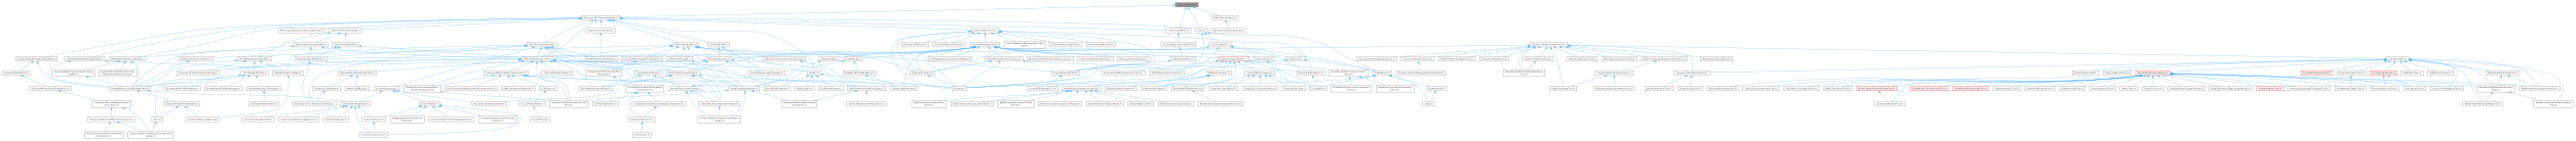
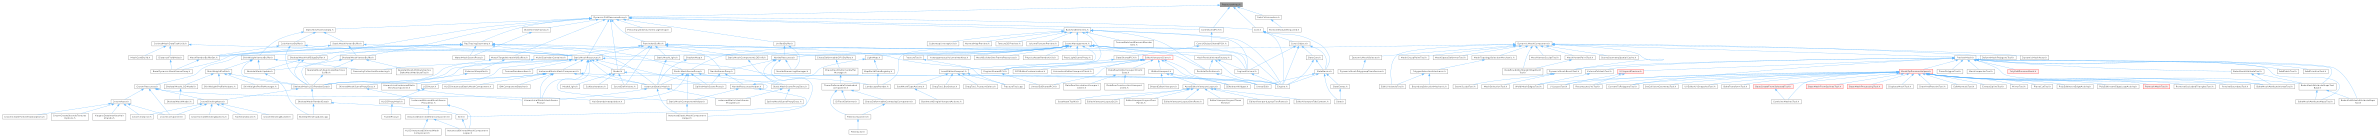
  digraph {
    fontname=Montserrat
    node [color=grey40 fillcolor=white fontname=Montserrat fontsize=10 shape=box style=filled]
    edge [color=steelblue1 dir=back fontname=Montserrat fontsize=10 labelfontname=Helvetica labelfontsize=10 style=solid]
    n1 [color=gray40 fillcolor=grey60 fontcolor=black height=0.2 label="ResourceArray.h" width=0.4]
    n2 [height=0.2 label="Core.h" width=0.4]
    n3 [height=0.2 label="CoreSharedPCH.h" width=0.4]
    n4 [height=0.2 label="DynamicRHIResourceArray.h" width=0.4]
    n5 [height=0.2 label="SubUVAnimation.h" width=0.4]
    n6 [height=0.2 label="CoreUObject.h" width=0.4]
    n7 [height=0.2 label="Engine.h" width=0.4]
    n8 [height=0.2 label="SlateBasics.h" width=0.4]
    n9 [height=0.2 label="CoreUObjectSharedPCH.h" width=0.4]
    n10 [height=0.2 label="BatchedElements.h" width=0.4]
    n11 [height=0.2 label="StaticMeshResources.h" width=0.4]
    n12 [height=0.2 label="Model.h" width=0.4]
    n13 [height=0.2 label="MorphTargetVertexInfoBuffers.h" width=0.4]
    n14 [height=0.2 label="PrecomputedVolumetricLightmap.h" width=0.4]
    n15 [height=0.2 label="RawIndexBuffer.h" width=0.4]
    n16 [height=0.2 label="RayTracingGeometry.h" width=0.4]
    n17 [height=0.2 label="SkeletalMeshHalfEdgeBuffer.h" width=0.4]
    n18 [height=0.2 label="SkeletalMeshVertexBuffer.h" width=0.4]
    n19 [height=0.2 label="StaticMeshVertexData.h" width=0.4]
    n20 [height=0.2 label="UnifiedBuffer.h" width=0.4]
    n21 [height=0.2 label="WaterVertexFactory.h" width=0.4]
    n22 [height=0.2 label="ParticleModuleRequired.h" width=0.4]
    n23 [height=0.2 label="EngineMinimal.h" width=0.4]
    n24 [height=0.2 label="SlateCore.h" width=0.4]
    n25 [height=0.2 label="Slate.h" width=0.4]
    n26 [height=0.2 label="SlateExtras.h" width=0.4]
    n27 [height=0.2 label="UnrealEd.h" width=0.4]
    n28 [height=0.2 label="SlateSharedPCH.h" width=0.4]
    n29 [height=0.2 label="EngineSharedPCH.h" width=0.4]
    n30 [height=0.2 label="UnrealEdSharedPCH.h" width=0.4]
    n31 [height=0.2 label="CanvasBatchedElementRender\lItem.h" width=0.4]
    n32 [height=0.2 label="CubemapUnwrapUtils.h" width=0.4]
    n33 [height=0.2 label="NormalMapPreview.h" width=0.4]
    n34 [height=0.2 label="ParticleDefinitions.h" width=0.4]
    n35 [height=0.2 label="SceneManagement.h" width=0.4]
    n36 [height=0.2 label="Texture2DPreview.h" width=0.4]
    n37 [height=0.2 label="VolumeTexturePreview.h" width=0.4]
    n38 [height=0.2 label="LandscapeRender.h" width=0.4]
    n39 [height=0.2 label="InstancedStaticMesh.h" width=0.4]
    n40 [height=0.2 label="HierarchicalStaticMeshScene\lProxy.h" width=0.4]
    n41 [height=0.2 label="SplineMeshSceneProxy.h" width=0.4]
    n42 [height=0.2 label="StaticMeshComponentHelper.h" width=0.4]
    n43 [height=0.2 label="CanvasRendererItem.h" width=0.4]
    n44 [height=0.2 label="DerivedMeshDataTaskUtils.h" width=0.4]
    n45 [height=0.2 label="GeometryCollectionRendering.h" width=0.4]
    n46 [height=0.2 label="HierarchicalInstancedStatic\lMeshComponent.h" width=0.4]
    n47 [height=0.2 label="InstancedStaticMeshComponent.h" width=0.4]
    n48 [height=0.2 label="SkeletalMeshLODRenderData.h" width=0.4]
    n49 [height=0.2 label="ModelLight.h" width=0.4]
    n50 [height=0.2 label="SoundDefinitions.h" width=0.4]
    n51 [height=0.2 label="SurfaceIterators.h" width=0.4]
    n52 [height=0.2 label="ExternalMorphSet.h" width=0.4]
    n53 [height=0.2 label="ChaosDeformableGPUBuffers.h" width=0.4]
    n54 [height=0.2 label="MultiSizeIndexContainer.h" width=0.4]
    n55 [height=0.2 label="StaticMeshComponentLODInfo.h" width=0.4]
    n56 [height=0.2 label="StaticMeshLight.h" width=0.4]
    n57 [height=0.2 label="StaticMeshSceneProxy.h" width=0.4]
    n58 [height=0.2 label="NaniteSceneProxy.h" width=0.4]
    n59 [height=0.2 label="BaseDynamicMeshSceneProxy.h" width=0.4]
    n60 [height=0.2 label="MeshRenderBufferSet.h" width=0.4]
    n61 [height=0.2 label="GroomResources.h" width=0.4]
    n62 [height=0.2 label="SkeletalMeshUpdate.h" width=0.4]
    n63 [height=0.2 label="WaterMeshSceneProxy.h" width=0.4]
    n64 [height=0.2 label="SkeletalMeshAttributeVertex\lBakeMeshAttributeTool.h" width=0.4]
    n65 [height=0.2 label="SkeletalMeshDuplicatedVertices\lBuffer.h" width=0.4]
    n66 [height=0.2 label="ColorVertexBuffer.h" width=0.4]
    n67 [height=0.2 label="SkinWeightVertexBuffer.h" width=0.4]
    n68 [height=0.2 label="StaticMeshVertexBuffer.h" width=0.4]
    n69 [height=0.2 label="NaniteResources.h" width=0.4]
    n70 [height=0.2 label="NaniteStreamingManager.h" width=0.4]
    n71 [color=red height=0.2 label="EditorViewportClient.h" width=0.4]
    n72 [height=0.2 label="FractureTool.h" width=0.4]
    n73 [height=0.2 label="HeterogeneousVolumeInterface.h" width=0.4]
    n74 [height=0.2 label="LightMap.h" width=0.4]
    n75 [height=0.2 label="MeshBuilderOneFrameResources.h" width=0.4]
    n76 [height=0.2 label="MeshParticleVertexFactory.h" width=0.4]
    n77 [height=0.2 label="PhysicsAssetRenderUtils.h" width=0.4]
    n78 [height=0.2 label="RectLightSceneProxy.h" width=0.4]
    n79 [height=0.2 label="ShadowMap.h" width=0.4]
    n80 [height=0.2 label="AnimationEditorViewportClient.h" width=0.4]
    n81 [height=0.2 label="DataflowEditorViewportClient\lBase.h" width=0.4]
    n82 [height=0.2 label="ISCSEditorCustomization.h" width=0.4]
    n83 [height=0.2 label="LevelEditorViewport.h" width=0.4]
    n84 [height=0.2 label="SEditorViewport.h" width=0.4]
    n85 [height=0.2 label="SSkeletonWidget.h" width=0.4]
    n86 [height=0.2 label="FractureTool.cpp" width=0.4]
    n87 [height=0.2 label="MapBuildDataRegistry.h" width=0.4]
    n88 [height=0.2 label="Item.h" width=0.4]
    n89 [height=0.2 label="StaticMeshSceneProxyDesc.h" width=0.4]
    n90 [height=0.2 label="HairStrandsInterpolation.h" width=0.4]
    n91 [height=0.2 label="DataflowConstructionViewport\lClient.h" width=0.4]
    n92 [height=0.2 label="DataflowSimulationViewport\lClient.h" width=0.4]
    n93 [height=0.2 label="BookMarkTypeActions.h" width=0.4]
    n94 [height=0.2 label="DragTool_BoxSelect.h" width=0.4]
    n95 [height=0.2 label="DragTool_FrustumSelect.h" width=0.4]
    n96 [height=0.2 label="AssetEditorViewportLayout.h" width=0.4]
    n97 [height=0.2 label="SAssetEditorViewport.h" width=0.4]
    n98 [height=0.2 label="BookmarkSingleViewportActions.h" width=0.4]
    n99 [height=0.2 label="BaseAssetToolkit.h" width=0.4]
    n100 [height=0.2 label="EditorViewportLayout2x2.h" width=0.4]
    n101 [height=0.2 label="EditorViewportLayoutFour\lPanes.h" width=0.4]
    n102 [height=0.2 label="EditorViewportLayoutOnePane.h" width=0.4]
    n103 [height=0.2 label="EditorViewportLayoutThree\lPanes.h" width=0.4]
    n104 [height=0.2 label="EditorViewportLayoutTwoPanes.h" width=0.4]
    n105 [height=0.2 label="EditorViewportTabContent.h" width=0.4]
    n106 [height=0.2 label="InstancedStaticMeshComponent\lHelper.h" width=0.4]
    n107 [height=0.2 label="InstancedStaticMeshScene\lProxyDesc.h" width=0.4]
    n108 [height=0.2 label="NaniteResourcesHelper.h" width=0.4]
    n109 [height=0.2 label="InstancedSkinnedMeshComponent\lHelper.h" width=0.4]
    n110 [height=0.2 label="SplineMeshSceneProxyDesc.h" width=0.4]
    n111 [height=0.2 label="DistanceFieldAtlas.h" width=0.4]
    n112 [height=0.2 label="MeshCardBuild.h" width=0.4]
    n113 [height=0.2 label="HLODInstancedStaticMeshComponent.h" width=0.4]
    n114 [height=0.2 label="ISMComponentBatcher.h" width=0.4]
    n115 [height=0.2 label="LODActor.h" width=0.4]
    n116 [height=0.2 label="GroomBindingAsset.h" width=0.4]
    n117 [height=0.2 label="SkeletalMeshRenderData.h" width=0.4]
    n118 [height=0.2 label="DynamicMeshComponent.h" width=0.4]
    n119 [height=0.2 label="DataflowEditorWeightMapPaint\lTool.h" width=0.4]
    n120 [height=0.2 label="DeformMeshPolygonsTool.h" width=0.4]
    n121 [height=0.2 label="DynamicMeshActor.h" width=0.4]
    n122 [height=0.2 label="DynamicMeshBrushTool.h" width=0.4]
    n123 [height=0.2 label="DynamicMeshSelector.h" width=0.4]
    n124 [height=0.2 label="EditUVIslandsTool.h" width=0.4]
    n125 [height=0.2 label="MeshGroupPaintTool.h" width=0.4]
    n126 [height=0.2 label="MeshSpaceDeformerTool.h" width=0.4]
    n127 [height=0.2 label="MeshTopologySelectionMechanic.h" width=0.4]
    n128 [height=0.2 label="MeshVertexPaintTool.h" width=0.4]
    n129 [height=0.2 label="MeshVertexSculptTool.h" width=0.4]
    n130 [height=0.2 label="PreviewMesh.h" width=0.4]
    n131 [height=0.2 label="SceneGeometrySpatialCache.h" width=0.4]
    n132 [height=0.2 label="MeshSelectionTool.h" width=0.4]
    n133 [height=0.2 label="SeamSculptTool.h" width=0.4]
    n134 [height=0.2 label="DynamicMeshPolygroupTransformer.h" width=0.4]
    n135 [height=0.2 label="PolygonSelectionMechanic.h" width=0.4]
    n136 [height=0.2 label="AddPatchTool.h" width=0.4]
    n137 [height=0.2 label="AddPrimitiveTool.h" width=0.4]
    n138 [height=0.2 label="BakeMeshAttributeMapsTool.h" width=0.4]
    n139 [height=0.2 label="BakeMeshAttributeMapsTool\lBase.h" width=0.4]
    n140 [height=0.2 label="BakeMultiMeshAttributeMaps\lTool.h" width=0.4]
    n141 [height=0.2 label="BakeMeshAttributeTool.h" width=0.4]
    n142 [height=0.2 label="BakeMeshAttributeVertexTool.h" width=0.4]
    n143 [height=0.2 label="ConvertToPolygonsTool.h" width=0.4]
    n144 [height=0.2 label="DrawPolygonTool.h" width=0.4]
    n145 [height=0.2 label="MeshInspectorTool.h" width=0.4]
    n146 [color=red fillcolor="#FFF0F0" height=0.2 label="MeshOpPreviewHelpers.h" width=0.4]
    n147 [color=red fillcolor="#FFF0F0" height=0.2 label="PolyEditPreviewMesh.h" width=0.4]
    n148 [color=red fillcolor="#FFF0F0" height=0.2 label="UVLayoutPreview.h" width=0.4]
    n149 [height=0.2 label="VolumeToMeshTool.h" width=0.4]
    n150 [height=0.2 label="BoundarySelectionMechanic.h" width=0.4]
    n151 [height=0.2 label="WeldMeshEdgesTool.h" width=0.4]
    n152 [height=0.2 label="BakeTransformTool.h" width=0.4]
    n153 [color=red fillcolor="#FFF0F0" height=0.2 label="BaseCreateFromSelectedTool.h" width=0.4]
    n154 [height=0.2 label="CombineMeshesTool.h" width=0.4]
    n155 [color=red fillcolor="#FFF0F0" height=0.2 label="BaseMeshFromSplinesTool.h" width=0.4]
    n156 [color=red fillcolor="#FFF0F0" height=0.2 label="BaseMeshProcessingTool.h" width=0.4]
    n157 [height=0.2 label="DisplaceMeshTool.h" width=0.4]
    n158 [height=0.2 label="DrawAndRevolveTool.h" width=0.4]
    n159 [height=0.2 label="EditNormalsTool.h" width=0.4]
    n160 [height=0.2 label="ExtractSplineTool.h" width=0.4]
    n161 [height=0.2 label="MirrorTool.h" width=0.4]
    n162 [height=0.2 label="PlaneCutTool.h" width=0.4]
    n163 [height=0.2 label="PolyEditInsertEdgeActivity.h" width=0.4]
    n164 [height=0.2 label="PolyEditInsertEdgeLoopActivity.h" width=0.4]
    n165 [height=0.2 label="RecomputeUVsTool.h" width=0.4]
    n166 [color=red fillcolor="#FFF0F0" height=0.2 label="RemeshMeshTool.h" width=0.4]
    n167 [height=0.2 label="RemoveOccludedTrianglesTool.h" width=0.4]
    n168 [height=0.2 label="RevolveBoundaryTool.h" width=0.4]
    n169 [height=0.2 label="SetCollisionGeometryTool.h" width=0.4]
    n170 [height=0.2 label="UVEditorUVSnapshotTool.h" width=0.4]
    n171 [height=0.2 label="UVLayoutTool.h" width=0.4]
    n172 [height=0.2 label="HLODProxyMesh.h" width=0.4]
    n173 [height=0.2 label="HLODProxy.h" width=0.4]
    n174 [height=0.2 label="GroomBindingBuilder.h" width=0.4]
    n175 [height=0.2 label="GroomComponent.h" width=0.4]
    n176 [height=0.2 label="GroomCreateBindingOptions.h" width=0.4]
    n177 [height=0.2 label="GroomInstance.h" width=0.4]
    n178 [height=0.2 label="HairStrandsCore.h" width=0.4]
    n179 [height=0.2 label="SkeletalMeshUpdate.cpp" width=0.4]
    n180 [height=0.2 label="SkinnedMeshSceneProxyDesc.h" width=0.4]
    n181 [height=0.2 label="InstancedSkinnedMeshScene\lProxyDesc.h" width=0.4]
    n182 [height=0.2 label="InstancedSkinnedMeshComponent.h" width=0.4]
    n183 [height=0.2 label="HLODInstancedSkinnedMesh\lComponent.h" width=0.4]
    n184 [height=0.2 label="ChaosFleshDeformerBuffer\lManager.h" width=0.4]
    n185 [height=0.2 label="ChaosDeformableTetrahedral\lComponent.h" width=0.4]
    n186 [height=0.2 label="ChaosDeformableGameplayComponent.h" width=0.4]
    n187 [height=0.2 label="FleshComponent.h" width=0.4]
    n188 [height=0.2 label="DIFleshDeformer.h" width=0.4]
    n189 [height=0.2 label="FleshActor.h" width=0.4]
    n190 [height=0.2 label="GroomAsset.h" width=0.4]
    n191 [height=0.2 label="GroomCreateFollicleMaskOptions.h" width=0.4]
    n192 [height=0.2 label="GroomCreateStrandsTextures\lOptions.h" width=0.4]
    n193 [height=0.2 label="NiagaraDataInterfaceHair\lStrands.h" width=0.4]
    n194 [height=0.2 label="SkinWeightProfile.h" width=0.4]
    n195 [height=0.2 label="SkeletalMeshLODModel.h" width=0.4]
    n196 [height=0.2 label="SkinWeightProfileHelpers.h" width=0.4]
    n197 [height=0.2 label="SkinWeightProfileManager.h" width=0.4]
    n198 [height=0.2 label="SkeletalMeshModel.h" width=0.4]
    n1 -> n2
    n1 -> n3
    n1 -> n4
    n1 -> n5
    n2 -> n6
    n2 -> n7
    n2 -> n8
    n3 -> n9
    n4 -> n2
    n4 -> n3
    n4 -> n10
    n4 -> n11
    n4 -> n12
    n4 -> n13
    n4 -> n14
    n4 -> n15
    n4 -> n16
    n4 -> n17
    n4 -> n18
    n4 -> n19
    n4 -> n20
    n4 -> n21
    n5 -> n22
    n6 -> n7
    n6 -> n8
    n6 -> n23
    n6 -> n24
    n8 -> n7
    n8 -> n25
    n8 -> n26
    n8 -> n27
    n9 -> n28
    n10 -> n7
    n10 -> n23
    n10 -> n29
    n10 -> n31
    n10 -> n32
    n10 -> n33
    n10 -> n34
    n10 -> n35
    n10 -> n36
    n10 -> n37
    n11 -> n12
    n11 -> n38
    n11 -> n39
    n11 -> n40
    n11 -> n41
    n11 -> n42
    n11 -> n43
-   n11 -> n44
+   n44 -> n11
    n11 -> n45
    n11 -> n46
    n11 -> n47
    n11 -> n48
    n12 -> n7
    n12 -> n49
    n12 -> n50
    n12 -> n51
    n13 -> n48
    n13 -> n52
    n15 -> n11
    n15 -> n12
    n15 -> n23
    n15 -> n29
    n15 -> n50
    n15 -> n53
    n15 -> n54
    n15 -> n55
    n15 -> n56
    n16 -> n11
    n16 -> n39
    n16 -> n57
    n16 -> n58
    n16 -> n59
    n16 -> n60
    n16 -> n61
    n16 -> n62
    n16 -> n63
    n17 -> n48
    n17 -> n62
    n18 -> n48
    n18 -> n64
    n18 -> n65
    n19 -> n66
    n19 -> n67
    n19 -> n68
    n20 -> n69
    n20 -> n70
    n21 -> n63
    n23 -> n7
    n24 -> n7
    n24 -> n8
    n26 -> n25
    n28 -> n29
    n29 -> n30
    n34 -> n27
    n35 -> n7
    n35 -> n11
    n35 -> n23
    n35 -> n29
    n35 -> n34
    n35 -> n38
    n35 -> n57
    n35 -> n69
    n35 -> n71
    n35 -> n72
    n35 -> n73
    n35 -> n74
    n35 -> n75
    n35 -> n76
    n35 -> n77
    n35 -> n78
    n35 -> n79
    n39 -> n40
    n39 -> n106
    n39 -> n107
    n42 -> n106
    n44 -> n111
    n44 -> n112
    n46 -> n40
    n47 -> n7
    n47 -> n39
    n47 -> n40
    n47 -> n46
    n47 -> n113
    n47 -> n114
    n47 -> n115
    n48 -> n116
    n48 -> n117
    n52 -> n180
    n53 -> n184
    n54 -> n48
    n55 -> n89
    n56 -> n39
    n57 -> n39
    n57 -> n41
    n57 -> n42
    n57 -> n89
    n57 -> n90
    n58 -> n41
    n58 -> n108
    n60 -> n59
    n61 -> n90
    n61 -> n116
    n61 -> n190
    n62 -> n179
    n65 -> n48
    n66 -> n11
    n66 -> n48
    n66 -> n60
    n67 -> n45
    n67 -> n48
    n67 -> n62
    n67 -> n194
    n68 -> n11
    n68 -> n18
    n68 -> n60
    n69 -> n58
    n69 -> n70
    n69 -> n88
    n69 -> n89
    n71 -> n27
    n71 -> n30
    n71 -> n80
    n71 -> n81
    n71 -> n82
    n71 -> n83
    n71 -> n84
    n71 -> n85
    n72 -> n86
    n74 -> n39
    n74 -> n87
    n76 -> n7
    n76 -> n23
    n76 -> n34
    n79 -> n39
    n81 -> n91
    n81 -> n92
    n83 -> n27
    n83 -> n86
    n83 -> n93
    n83 -> n94
    n83 -> n95
    n84 -> n85
    n84 -> n96
    n84 -> n97
    n87 -> n38
    n88 -> n109
    n89 -> n107
    n89 -> n110
    n93 -> n98
    n96 -> n99
    n96 -> n100
    n96 -> n101
    n96 -> n102
    n96 -> n103
    n96 -> n104
    n96 -> n105
    n108 -> n42
    n108 -> n106
    n108 -> n108
    n111 -> n59
    n115 -> n172
    n116 -> n174
    n116 -> n175
    n116 -> n176
    n116 -> n177
    n116 -> n178
    n117 -> n88
    n117 -> n179
    n118 -> n60
    n118 -> n119
    n118 -> n120
    n118 -> n121
    n118 -> n122
    n118 -> n123
    n118 -> n124
    n118 -> n125
    n118 -> n126
    n118 -> n127
    n118 -> n128
    n118 -> n129
    n118 -> n130
    n118 -> n131
    n122 -> n132
    n122 -> n133
    n123 -> n134
    n127 -> n135
    n128 -> n119
    n130 -> n122
    n130 -> n136
    n130 -> n137
    n130 -> n138
    n130 -> n139
    n130 -> n140
    n130 -> n141
    n130 -> n142
    n130 -> n143
    n130 -> n144
    n130 -> n145
    n130 -> n146
    n130 -> n147
    n130 -> n148
    n130 -> n149
    n135 -> n124
    n135 -> n150
    n139 -> n138
    n139 -> n140
    n141 -> n139
    n141 -> n142
    n146 -> n139
    n146 -> n142
    n146 -> n143
    n146 -> n151
    n146 -> n152
    n146 -> n153
    n146 -> n154
    n146 -> n155
    n146 -> n156
    n146 -> n157
    n146 -> n158
    n146 -> n159
    n146 -> n160
    n146 -> n161
    n146 -> n162
    n146 -> n163
    n146 -> n164
    n146 -> n165
    n146 -> n166
    n146 -> n167
    n146 -> n168
    n146 -> n169
    n146 -> n170
    n146 -> n171
    n148 -> n165
    n148 -> n171
    n149 -> n151
    n153 -> n154
    n172 -> n173
-   n177 -> n175
+   n61 -> n175
    n180 -> n181
    n181 -> n109
    n181 -> n182
    n182 -> n109
    n182 -> n183
    n184 -> n185
    n185 -> n186
    n185 -> n187
    n185 -> n188
    n186 -> n187
    n187 -> n189
    n190 -> n175
    n190 -> n177
    n190 -> n191
    n190 -> n192
    n190 -> n193
    n194 -> n48
    n194 -> n195
    n194 -> n196
    n194 -> n197
    n195 -> n198
  }
